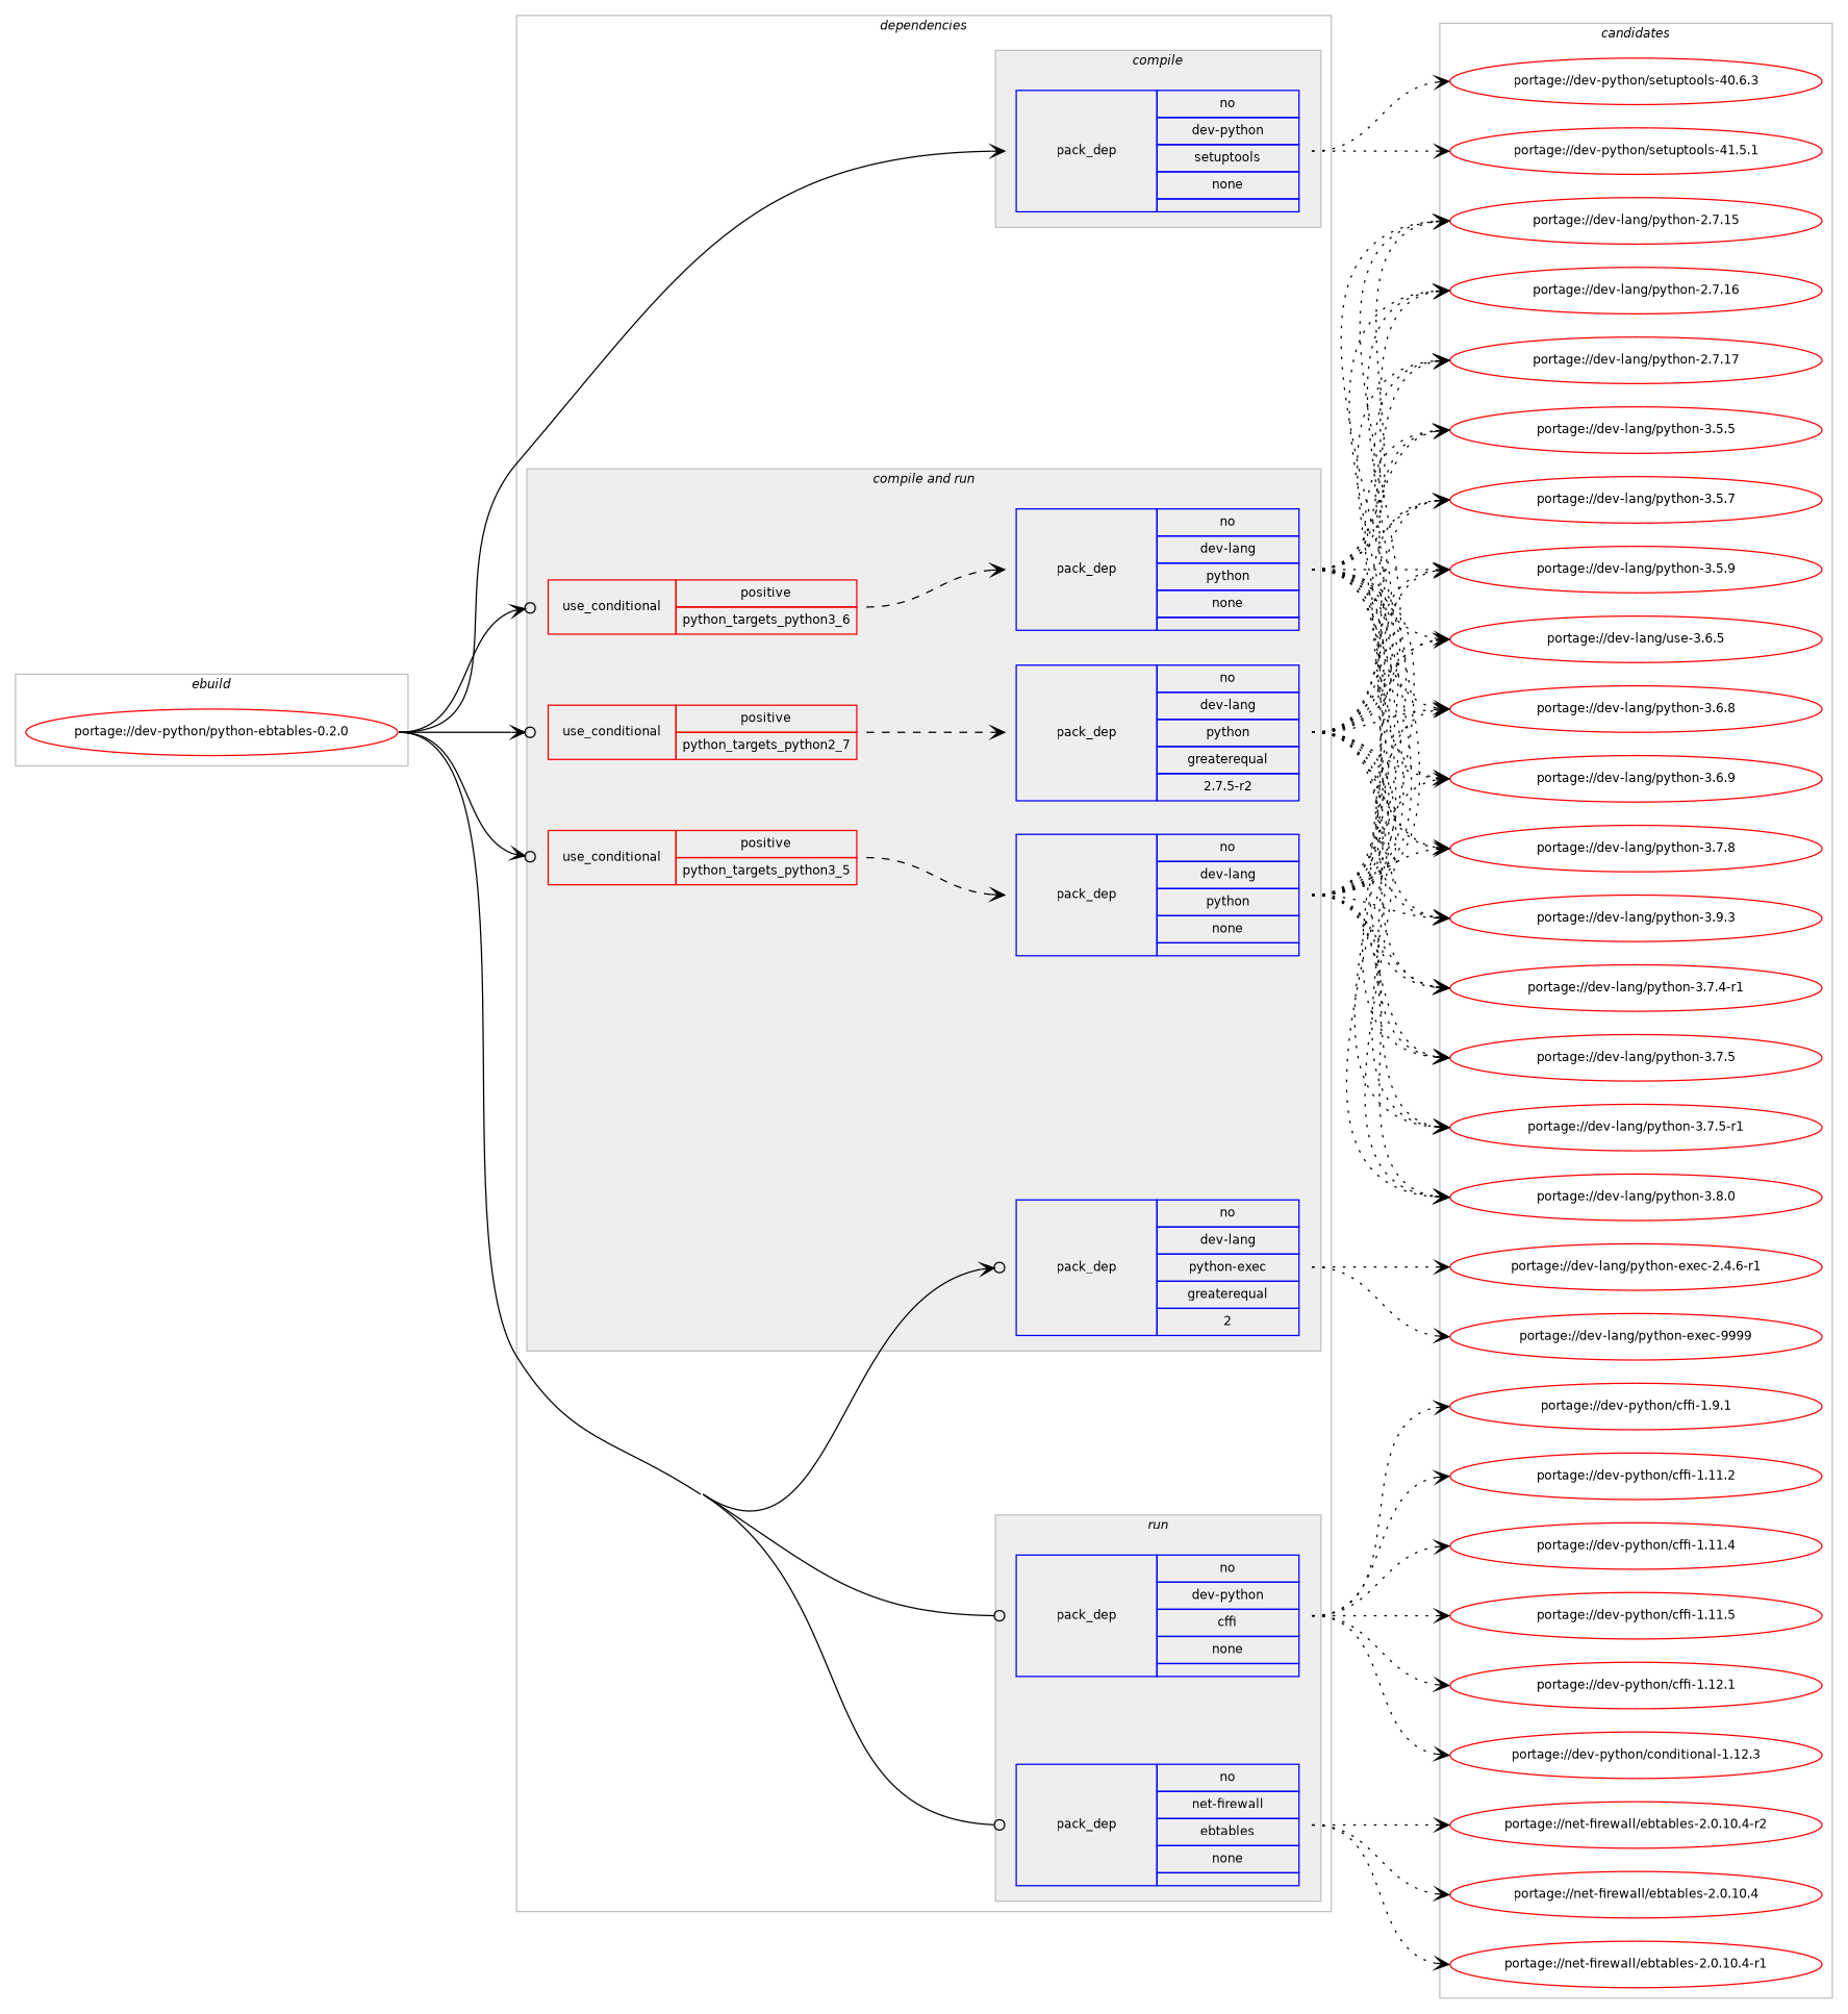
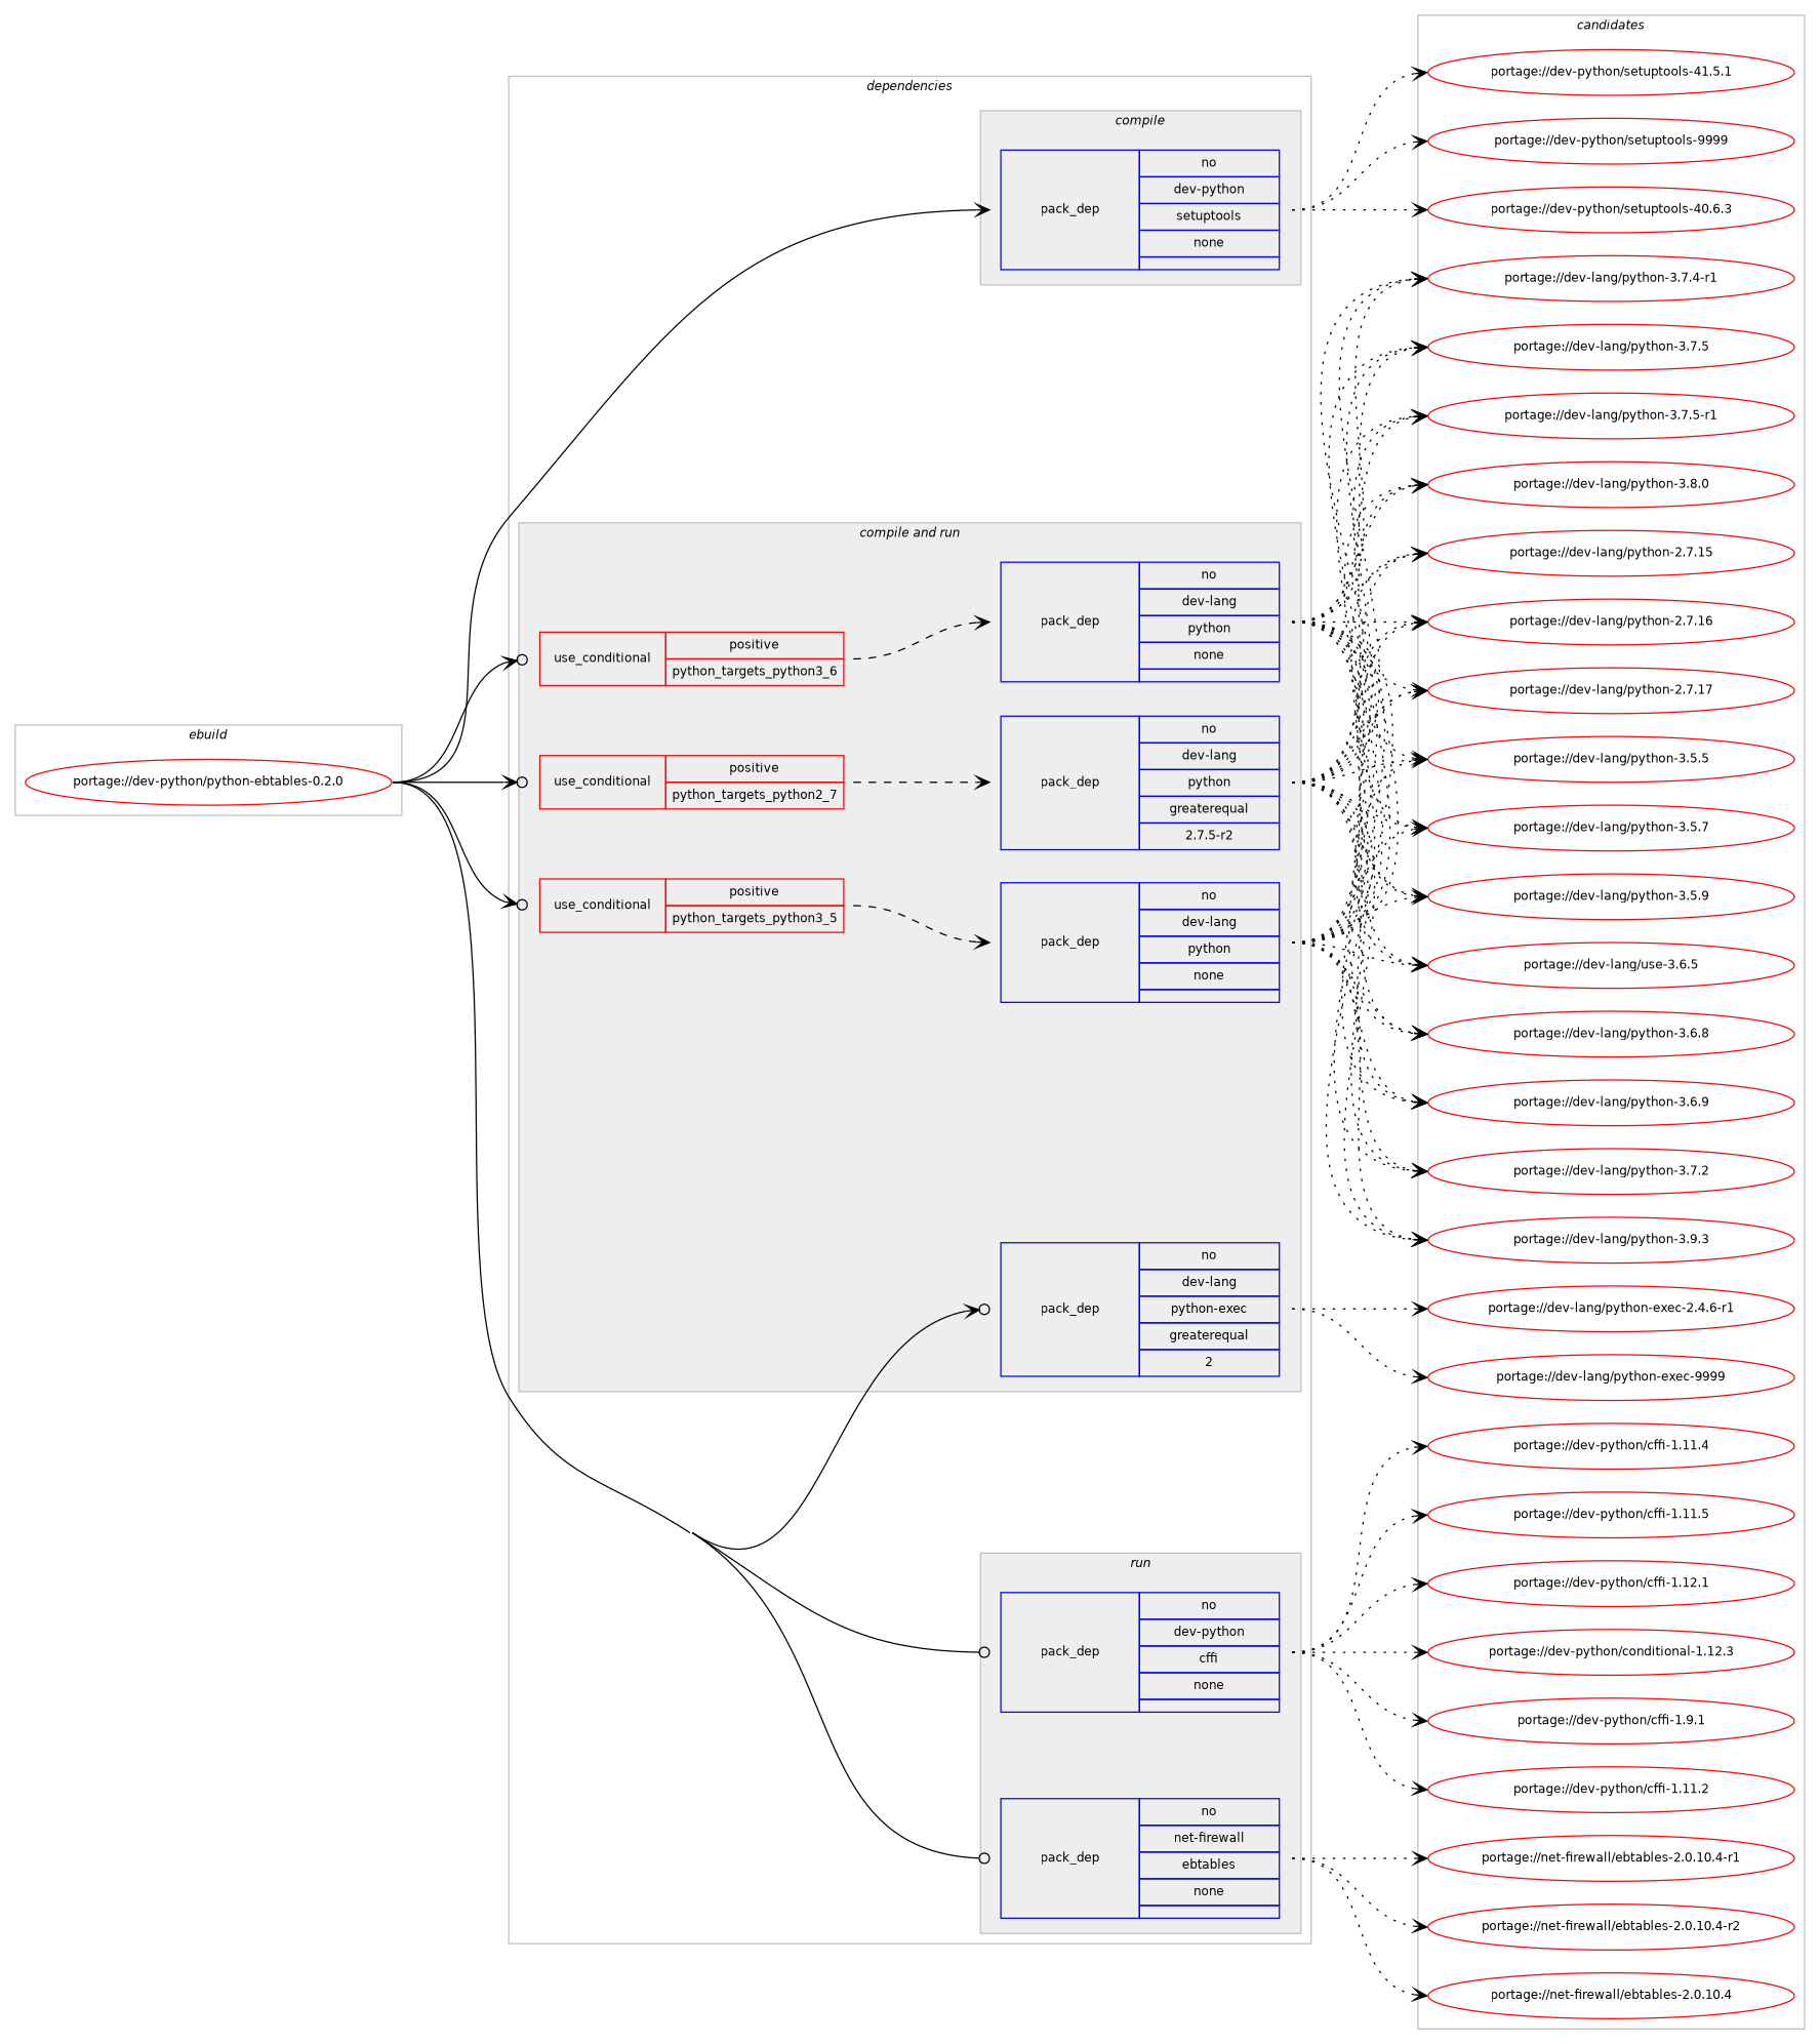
  digraph {
    compound=true
    concentrate=true
    fontname=Helvetica
    fontsize=10
    newrank=true
    rankdir=LR
    ranksep=1.5
    node [color=red fontname=Helvetica fontsize=10]
    edge [arrowhead=vee headport=w style=dotted tailport=e weight=100]
    n1 [label="portage://dev-python/python-ebtables-0.2.0" width=4]
    n2 [color=blue label=<<TABLE BORDER="0" CELLBORDER="1" CELLSPACING="0" CELLPADDING="4" WIDTH="220"><TR><TD ROWSPAN="6" CELLPADDING="30">pack_dep</TD></TR><TR><TD WIDTH="110">no</TD></TR><TR><TD>dev-python</TD></TR><TR><TD>setuptools</TD></TR><TR><TD>none</TD></TR><TR><TD></TD></TR></TABLE>> shape=none]
    n3 [color=blue label=<<TABLE BORDER="0" CELLBORDER="1" CELLSPACING="0" CELLPADDING="4" WIDTH="220"><TR><TD ROWSPAN="6" CELLPADDING="30">pack_dep</TD></TR><TR><TD WIDTH="110">no</TD></TR><TR><TD>dev-lang</TD></TR><TR><TD>python</TD></TR><TR><TD>greaterequal</TD></TR><TR><TD>2.7.5-r2</TD></TR></TABLE>> shape=none]
    n4 [label=<<TABLE BORDER="0" CELLBORDER="1" CELLSPACING="0" CELLPADDING="4"><TR><TD ROWSPAN="3" CELLPADDING="10">use_conditional</TD></TR><TR><TD>positive</TD></TR><TR><TD>python_targets_python2_7</TD></TR></TABLE>> shape=none]
    n5 [color=blue label=<<TABLE BORDER="0" CELLBORDER="1" CELLSPACING="0" CELLPADDING="4" WIDTH="220"><TR><TD ROWSPAN="6" CELLPADDING="30">pack_dep</TD></TR><TR><TD WIDTH="110">no</TD></TR><TR><TD>dev-lang</TD></TR><TR><TD>python</TD></TR><TR><TD>none</TD></TR><TR><TD></TD></TR></TABLE>> shape=none]
    n6 [label=<<TABLE BORDER="0" CELLBORDER="1" CELLSPACING="0" CELLPADDING="4"><TR><TD ROWSPAN="3" CELLPADDING="10">use_conditional</TD></TR><TR><TD>positive</TD></TR><TR><TD>python_targets_python3_5</TD></TR></TABLE>> shape=none]
    n7 [color=blue label=<<TABLE BORDER="0" CELLBORDER="1" CELLSPACING="0" CELLPADDING="4" WIDTH="220"><TR><TD ROWSPAN="6" CELLPADDING="30">pack_dep</TD></TR><TR><TD WIDTH="110">no</TD></TR><TR><TD>dev-lang</TD></TR><TR><TD>python</TD></TR><TR><TD>none</TD></TR><TR><TD></TD></TR></TABLE>> shape=none]
    n8 [label=<<TABLE BORDER="0" CELLBORDER="1" CELLSPACING="0" CELLPADDING="4"><TR><TD ROWSPAN="3" CELLPADDING="10">use_conditional</TD></TR><TR><TD>positive</TD></TR><TR><TD>python_targets_python3_6</TD></TR></TABLE>> shape=none]
    n9 [color=blue label=<<TABLE BORDER="0" CELLBORDER="1" CELLSPACING="0" CELLPADDING="4" WIDTH="220"><TR><TD ROWSPAN="6" CELLPADDING="30">pack_dep</TD></TR><TR><TD WIDTH="110">no</TD></TR><TR><TD>dev-lang</TD></TR><TR><TD>python-exec</TD></TR><TR><TD>greaterequal</TD></TR><TR><TD>2</TD></TR></TABLE>> shape=none]
    n10 [color=blue label=<<TABLE BORDER="0" CELLBORDER="1" CELLSPACING="0" CELLPADDING="4" WIDTH="220"><TR><TD ROWSPAN="6" CELLPADDING="30">pack_dep</TD></TR><TR><TD WIDTH="110">no</TD></TR><TR><TD>dev-python</TD></TR><TR><TD>cffi</TD></TR><TR><TD>none</TD></TR><TR><TD></TD></TR></TABLE>> shape=none]
    n11 [color=blue label=<<TABLE BORDER="0" CELLBORDER="1" CELLSPACING="0" CELLPADDING="4" WIDTH="220"><TR><TD ROWSPAN="6" CELLPADDING="30">pack_dep</TD></TR><TR><TD WIDTH="110">no</TD></TR><TR><TD>net-firewall</TD></TR><TR><TD>ebtables</TD></TR><TR><TD>none</TD></TR><TR><TD></TD></TR></TABLE>> shape=none]
    n12 [label="portage://dev-python/setuptools-40.6.3" width=4]
    n13 [label="portage://dev-python/setuptools-41.5.1" width=4]
+   n14 [label="portage://dev-python/setuptools-9999" width=4]
    n15 [label="portage://dev-lang/python-2.7.15" width=4]
    n16 [label="portage://dev-lang/python-2.7.16" width=4]
    n17 [label="portage://dev-lang/python-2.7.17" width=4]
    n18 [label="portage://dev-lang/python-3.5.5" width=4]
    n19 [label="portage://dev-lang/python-3.5.7" width=4]
    n20 [label="portage://dev-lang/python-3.5.9" width=4]
    n21 [label="portage://dev-lang/use-3.6.5" width=4]
    n22 [label="portage://dev-lang/python-3.6.8" width=4]
    n23 [label="portage://dev-lang/python-3.6.9" width=4]
-   n24 [label="portage://dev-lang/python-3.7.8" width=4]
+   n24 [label="portage://dev-lang/python-3.7.2" width=4]
    n25 [label="portage://dev-lang/python-3.9.3" width=4]
    n26 [label="portage://dev-lang/python-3.7.4-r1" width=4]
    n27 [label="portage://dev-lang/python-3.7.5" width=4]
    n28 [label="portage://dev-lang/python-3.7.5-r1" width=4]
    n29 [label="portage://dev-lang/python-3.8.0" width=4]
    n30 [label="portage://dev-lang/python-exec-2.4.6-r1" width=4]
    n31 [label="portage://dev-lang/python-exec-9999" width=4]
    n32 [label="portage://dev-python/cffi-1.11.2" width=4]
    n33 [label="portage://dev-python/cffi-1.11.4" width=4]
    n34 [label="portage://dev-python/cffi-1.11.5" width=4]
    n35 [label="portage://dev-python/cffi-1.12.1" width=4]
    n36 [label="portage://dev-python/conditional-1.12.3" width=4]
    n37 [label="portage://dev-python/cffi-1.9.1" width=4]
    n38 [label="portage://net-firewall/ebtables-2.0.10.4" width=4]
    n39 [label="portage://net-firewall/ebtables-2.0.10.4-r1" width=4]
    n40 [label="portage://net-firewall/ebtables-2.0.10.4-r2" width=4]
    subgraph cluster_1 {
      color=gray
      label=<<i>ebuild</i>>
      rank=same
      n1
    }
    subgraph cluster_2 {
      color=gray
      label=<<i>dependencies</i>>
      subgraph cluster_3 {
        color=gray
        fillcolor="#eeeeee"
        label=<<i>compile</i>>
        style=filled
        subgraph sub_4 {
          color=gray
          fillcolor="#eeeeee"
          label=<<i>compile</i>>
          style=filled
          n2
        }
      }
      subgraph cluster_5 {
        color=gray
        fillcolor="#eeeeee"
        label=<<i>compile and run</i>>
        style=filled
        subgraph sub_6 {
          color=gray
          fillcolor="#eeeeee"
          label=<<i>compile and run</i>>
          style=filled
          n4
          subgraph sub_7 {
            color=gray
            fillcolor="#eeeeee"
            label=<<i>compile and run</i>>
            style=filled
            n3
          }
        }
        subgraph sub_8 {
          color=gray
          fillcolor="#eeeeee"
          label=<<i>compile and run</i>>
          style=filled
          n6
          subgraph sub_9 {
            color=gray
            fillcolor="#eeeeee"
            label=<<i>compile and run</i>>
            style=filled
            n5
          }
        }
        subgraph sub_10 {
          color=gray
          fillcolor="#eeeeee"
          label=<<i>compile and run</i>>
          style=filled
          n8
          subgraph sub_11 {
            color=gray
            fillcolor="#eeeeee"
            label=<<i>compile and run</i>>
            style=filled
            n7
          }
        }
        subgraph sub_12 {
          color=gray
          fillcolor="#eeeeee"
          label=<<i>compile and run</i>>
          style=filled
          n9
        }
      }
      subgraph cluster_13 {
        color=gray
        fillcolor="#eeeeee"
        label=<<i>run</i>>
        style=filled
        subgraph sub_14 {
          color=gray
          fillcolor="#eeeeee"
          label=<<i>run</i>>
          style=filled
          n10
        }
        subgraph sub_15 {
          color=gray
          fillcolor="#eeeeee"
          label=<<i>run</i>>
          style=filled
          n11
        }
      }
    }
    subgraph cluster_16 {
      color=gray
      label=<<i>candidates</i>>
      rank=same
      subgraph sub_17 {
        color=black
        label=<<i>candidates</i>>
        nodesep=1
        rank=same
        n12
        n13
+       n14
      }
      subgraph sub_18 {
        color=black
        label=<<i>candidates</i>>
        nodesep=1
        rank=same
        n15
        n16
        n17
        n18
        n19
        n20
        n21
        n22
        n23
        n24
        n25
        n26
        n27
        n28
        n29
      }
      subgraph sub_19 {
        color=black
        label=<<i>candidates</i>>
        nodesep=1
        rank=same
        n15
        n16
        n17
        n18
        n19
        n20
        n21
        n22
        n23
        n24
        n25
        n26
        n27
        n28
        n29
      }
      subgraph sub_20 {
        color=black
        label=<<i>candidates</i>>
        nodesep=1
        rank=same
        n15
        n16
        n17
        n18
        n19
        n20
        n21
        n22
        n23
        n24
        n25
        n26
        n27
        n28
        n29
      }
      subgraph sub_21 {
        color=black
        label=<<i>candidates</i>>
        nodesep=1
        rank=same
        n30
        n31
      }
      subgraph sub_22 {
        color=black
        label=<<i>candidates</i>>
        nodesep=1
        rank=same
        n32
        n33
        n34
        n35
        n36
        n37
      }
      subgraph sub_23 {
        color=black
        label=<<i>candidates</i>>
        nodesep=1
        rank=same
        n38
        n39
        n40
      }
    }
    n1 -> n2 [style=solid weight=20]
    n1 -> n4 [arrowhead=odotvee style=solid weight=20]
    n1 -> n6 [arrowhead=odotvee style=solid weight=20]
    n1 -> n8 [arrowhead=odotvee style=solid weight=20]
    n1 -> n9 [arrowhead=odotvee style=solid weight=20]
    n1 -> n10 [arrowhead=odot style=solid weight=20]
    n1 -> n11 [arrowhead=odot style=solid weight=20]
    n2 -> n12
    n2 -> n13
+   n2 -> n14
    n3 -> n15
    n3 -> n16
    n3 -> n17
    n3 -> n18
    n3 -> n19
    n3 -> n20
    n3 -> n21
    n3 -> n22
    n3 -> n23
    n3 -> n24
    n3 -> n25
    n3 -> n26
    n3 -> n27
    n3 -> n28
    n3 -> n29
    n4 -> n3 [style=dashed weight=20]
    n5 -> n15
    n5 -> n16
    n5 -> n17
    n5 -> n18
    n5 -> n19
    n5 -> n20
    n5 -> n21
    n5 -> n22
    n5 -> n23
    n5 -> n24
    n5 -> n25
    n5 -> n26
    n5 -> n27
    n5 -> n28
    n5 -> n29
    n6 -> n5 [style=dashed weight=20]
    n7 -> n15
    n7 -> n16
    n7 -> n17
    n7 -> n18
    n7 -> n19
    n7 -> n20
    n7 -> n21
    n7 -> n22
    n7 -> n23
    n7 -> n24
    n7 -> n25
    n7 -> n26
    n7 -> n27
    n7 -> n28
    n7 -> n29
    n8 -> n7 [style=dashed weight=20]
    n9 -> n30
    n9 -> n31
    n10 -> n32
    n10 -> n33
    n10 -> n34
    n10 -> n35
    n10 -> n36
    n10 -> n37
    n11 -> n38
    n11 -> n39
    n11 -> n40
  }
